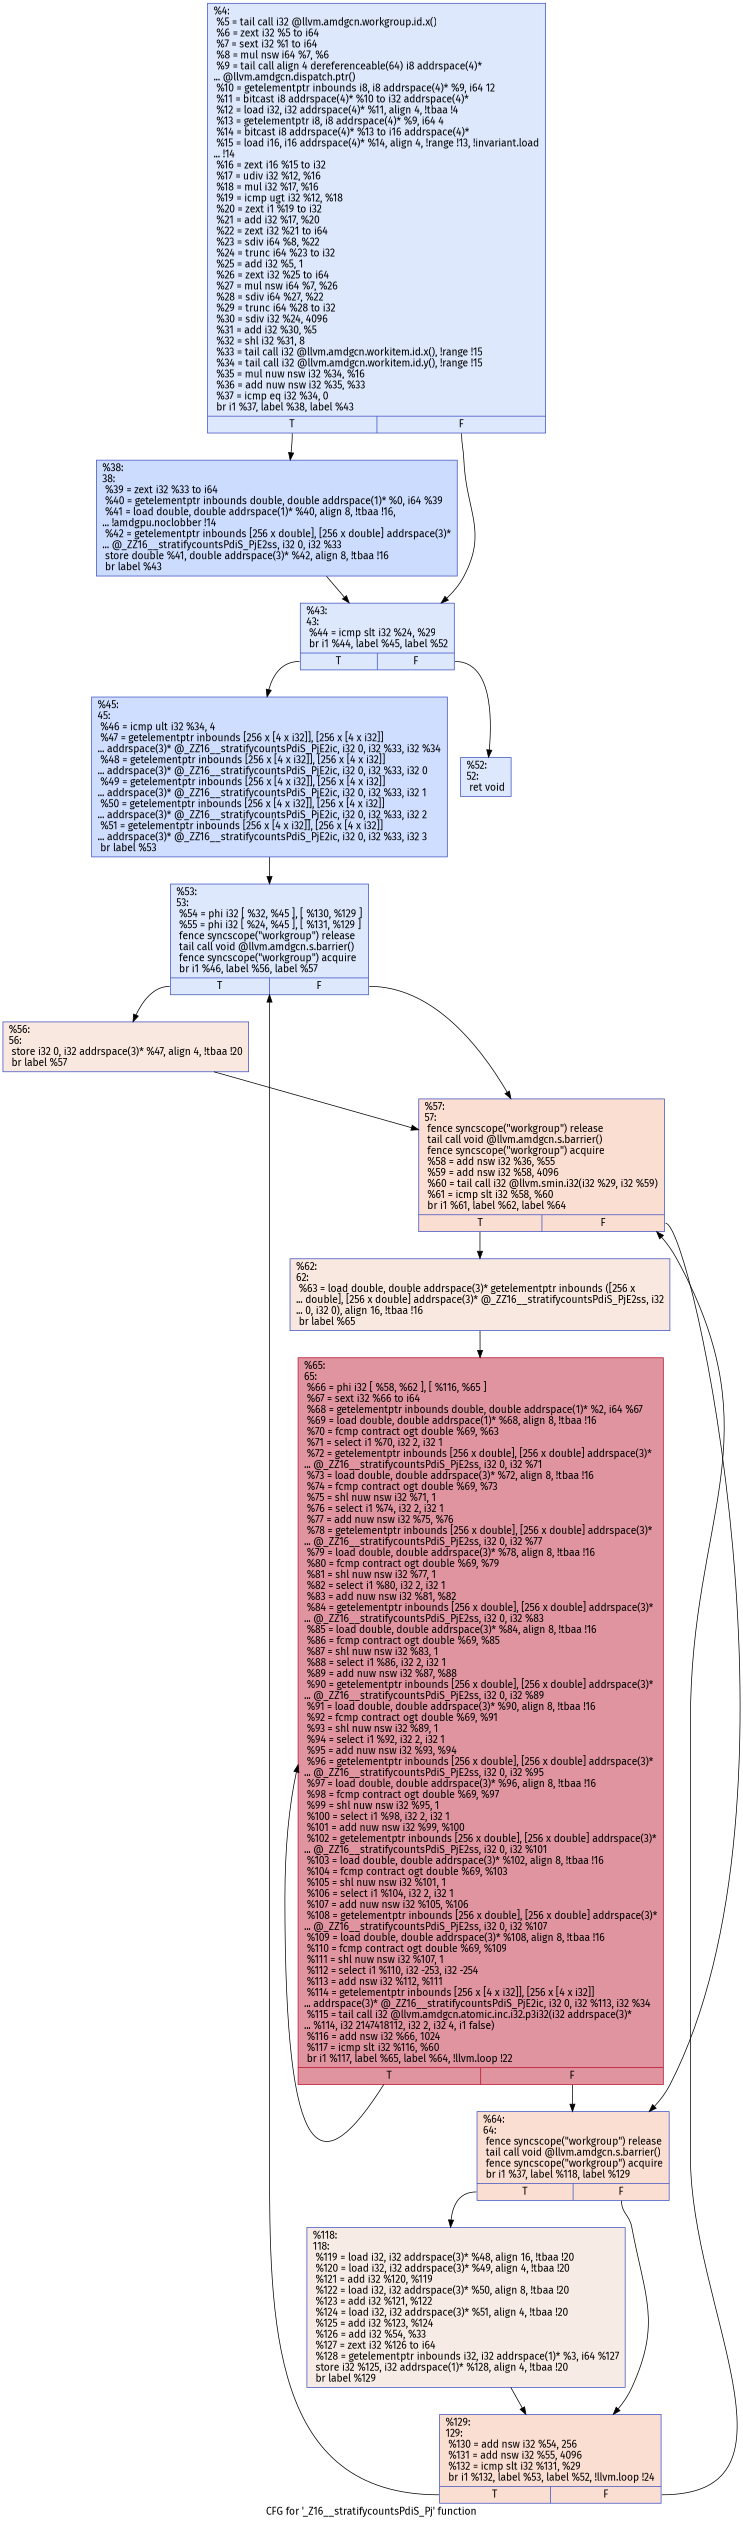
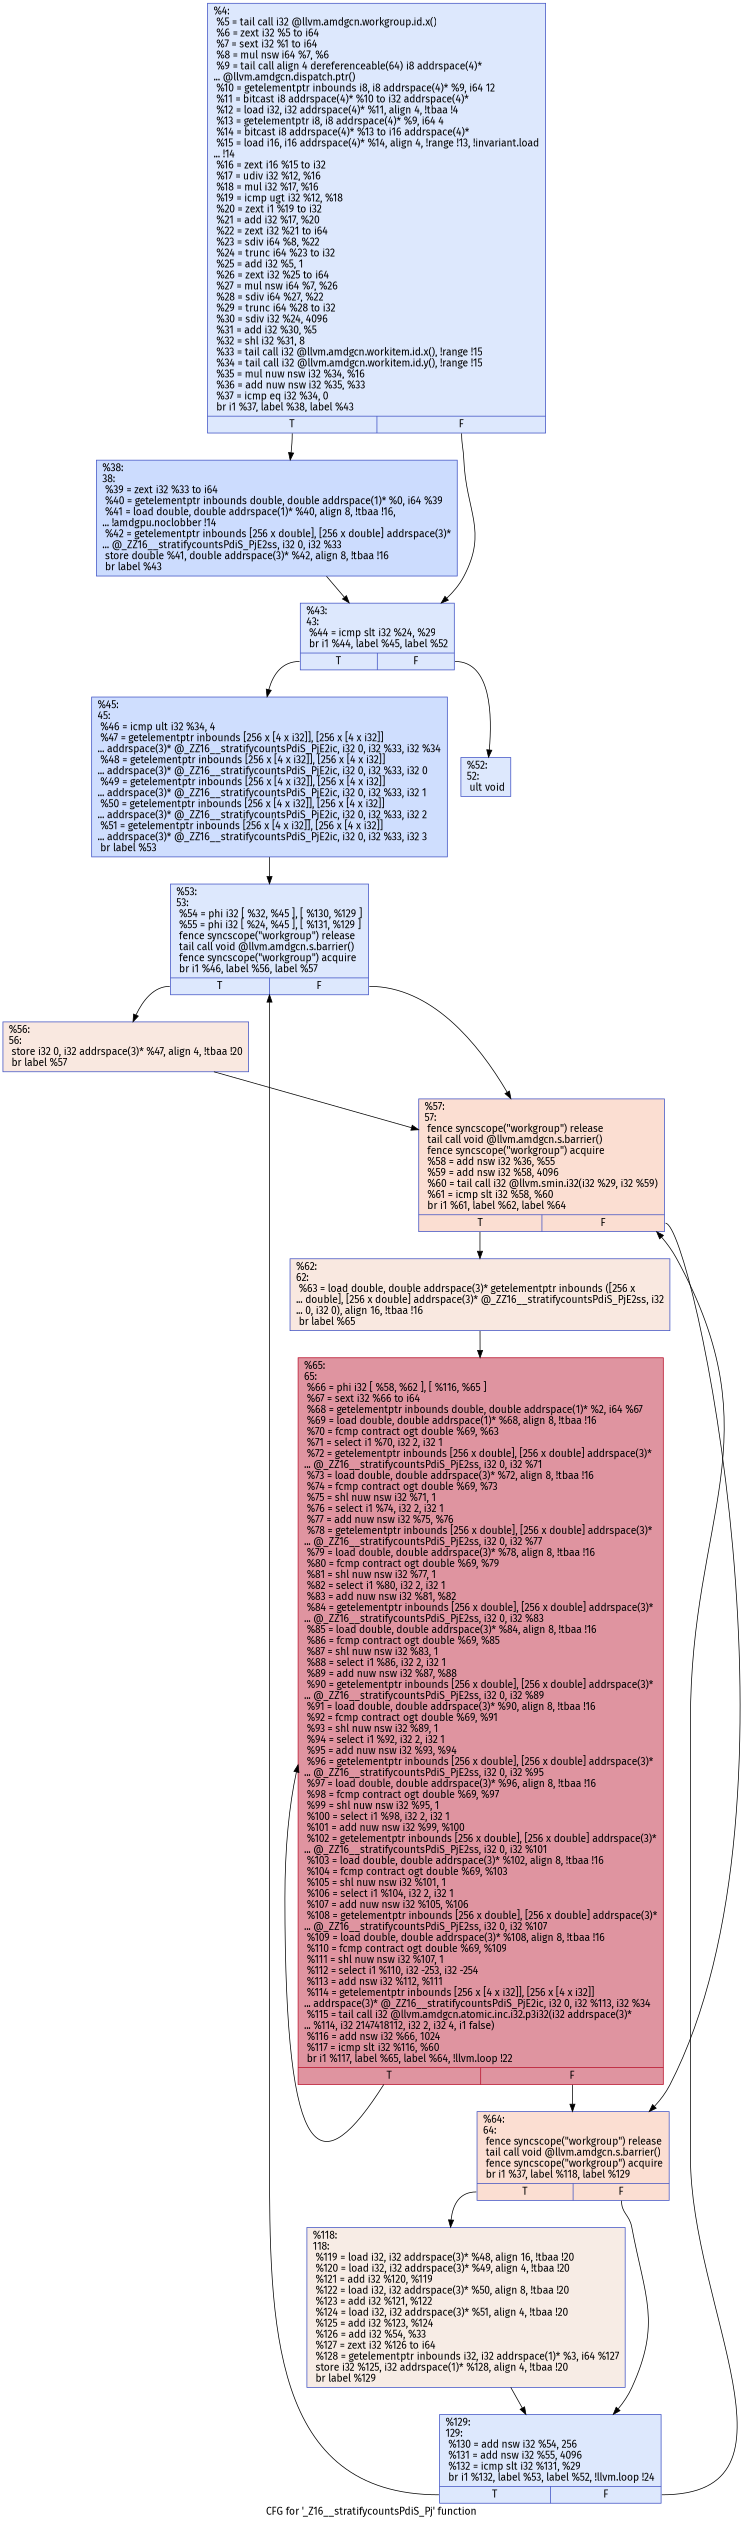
  digraph {
    fontname="Fira Sans"
    label="CFG for '_Z16__stratifycountsPdiS_Pj' function"
    node [color="#3d50c3ff" fillcolor="#b2ccfb70" fontname="Fira Sans" shape=record style=filled]
    edge [fontname="Fira Sans" tailport=s0]
    n1 [label="{%4:\l  %5 = tail call i32 @llvm.amdgcn.workgroup.id.x()\l  %6 = zext i32 %5 to i64\l  %7 = sext i32 %1 to i64\l  %8 = mul nsw i64 %7, %6\l  %9 = tail call align 4 dereferenceable(64) i8 addrspace(4)*\l... @llvm.amdgcn.dispatch.ptr()\l  %10 = getelementptr inbounds i8, i8 addrspace(4)* %9, i64 12\l  %11 = bitcast i8 addrspace(4)* %10 to i32 addrspace(4)*\l  %12 = load i32, i32 addrspace(4)* %11, align 4, !tbaa !4\l  %13 = getelementptr i8, i8 addrspace(4)* %9, i64 4\l  %14 = bitcast i8 addrspace(4)* %13 to i16 addrspace(4)*\l  %15 = load i16, i16 addrspace(4)* %14, align 4, !range !13, !invariant.load\l... !14\l  %16 = zext i16 %15 to i32\l  %17 = udiv i32 %12, %16\l  %18 = mul i32 %17, %16\l  %19 = icmp ugt i32 %12, %18\l  %20 = zext i1 %19 to i32\l  %21 = add i32 %17, %20\l  %22 = zext i32 %21 to i64\l  %23 = sdiv i64 %8, %22\l  %24 = trunc i64 %23 to i32\l  %25 = add i32 %5, 1\l  %26 = zext i32 %25 to i64\l  %27 = mul nsw i64 %7, %26\l  %28 = sdiv i64 %27, %22\l  %29 = trunc i64 %28 to i32\l  %30 = sdiv i32 %24, 4096\l  %31 = add i32 %30, %5\l  %32 = shl i32 %31, 8\l  %33 = tail call i32 @llvm.amdgcn.workitem.id.x(), !range !15\l  %34 = tail call i32 @llvm.amdgcn.workitem.id.y(), !range !15\l  %35 = mul nuw nsw i32 %34, %16\l  %36 = add nuw nsw i32 %35, %33\l  %37 = icmp eq i32 %34, 0\l  br i1 %37, label %38, label %43\l|{<s0>T|<s1>F}}"]
    n2 [fillcolor="#8caffe70" label="{%38:\l38:                                               \l  %39 = zext i32 %33 to i64\l  %40 = getelementptr inbounds double, double addrspace(1)* %0, i64 %39\l  %41 = load double, double addrspace(1)* %40, align 8, !tbaa !16,\l... !amdgpu.noclobber !14\l  %42 = getelementptr inbounds [256 x double], [256 x double] addrspace(3)*\l... @_ZZ16__stratifycountsPdiS_PjE2ss, i32 0, i32 %33\l  store double %41, double addrspace(3)* %42, align 8, !tbaa !16\l  br label %43\l}"]
    n3 [label="{%43:\l43:                                               \l  %44 = icmp slt i32 %24, %29\l  br i1 %44, label %45, label %52\l|{<s0>T|<s1>F}}"]
    n4 [fillcolor="#93b5fe70" label="{%45:\l45:                                               \l  %46 = icmp ult i32 %34, 4\l  %47 = getelementptr inbounds [256 x [4 x i32]], [256 x [4 x i32]]\l... addrspace(3)* @_ZZ16__stratifycountsPdiS_PjE2ic, i32 0, i32 %33, i32 %34\l  %48 = getelementptr inbounds [256 x [4 x i32]], [256 x [4 x i32]]\l... addrspace(3)* @_ZZ16__stratifycountsPdiS_PjE2ic, i32 0, i32 %33, i32 0\l  %49 = getelementptr inbounds [256 x [4 x i32]], [256 x [4 x i32]]\l... addrspace(3)* @_ZZ16__stratifycountsPdiS_PjE2ic, i32 0, i32 %33, i32 1\l  %50 = getelementptr inbounds [256 x [4 x i32]], [256 x [4 x i32]]\l... addrspace(3)* @_ZZ16__stratifycountsPdiS_PjE2ic, i32 0, i32 %33, i32 2\l  %51 = getelementptr inbounds [256 x [4 x i32]], [256 x [4 x i32]]\l... addrspace(3)* @_ZZ16__stratifycountsPdiS_PjE2ic, i32 0, i32 %33, i32 3\l  br label %53\l}"]
-   n5 [label="{%52:\l52:                                               \l  ret void\l}"]
+   n5 [label="{%52:\l52:                                               \l  ult void\l}"]
    n6 [label="{%53:\l53:                                               \l  %54 = phi i32 [ %32, %45 ], [ %130, %129 ]\l  %55 = phi i32 [ %24, %45 ], [ %131, %129 ]\l  fence syncscope(\"workgroup\") release\l  tail call void @llvm.amdgcn.s.barrier()\l  fence syncscope(\"workgroup\") acquire\l  br i1 %46, label %56, label %57\l|{<s0>T|<s1>F}}"]
    n7 [fillcolor="#f1ccb870" label="{%56:\l56:                                               \l  store i32 0, i32 addrspace(3)* %47, align 4, !tbaa !20\l  br label %57\l}"]
    n8 [fillcolor="#f7b59970" label="{%57:\l57:                                               \l  fence syncscope(\"workgroup\") release\l  tail call void @llvm.amdgcn.s.barrier()\l  fence syncscope(\"workgroup\") acquire\l  %58 = add nsw i32 %36, %55\l  %59 = add nsw i32 %58, 4096\l  %60 = tail call i32 @llvm.smin.i32(i32 %29, i32 %59)\l  %61 = icmp slt i32 %58, %60\l  br i1 %61, label %62, label %64\l|{<s0>T|<s1>F}}"]
    n9 [fillcolor="#f1ccb870" label="{%62:\l62:                                               \l  %63 = load double, double addrspace(3)* getelementptr inbounds ([256 x\l... double], [256 x double] addrspace(3)* @_ZZ16__stratifycountsPdiS_PjE2ss, i32\l... 0, i32 0), align 16, !tbaa !16\l  br label %65\l}"]
    n10 [fillcolor="#f7b59970" label="{%64:\l64:                                               \l  fence syncscope(\"workgroup\") release\l  tail call void @llvm.amdgcn.s.barrier()\l  fence syncscope(\"workgroup\") acquire\l  br i1 %37, label %118, label %129\l|{<s0>T|<s1>F}}"]
    n11 [color="#b70d28ff" fillcolor="#b70d2870" label="{%65:\l65:                                               \l  %66 = phi i32 [ %58, %62 ], [ %116, %65 ]\l  %67 = sext i32 %66 to i64\l  %68 = getelementptr inbounds double, double addrspace(1)* %2, i64 %67\l  %69 = load double, double addrspace(1)* %68, align 8, !tbaa !16\l  %70 = fcmp contract ogt double %69, %63\l  %71 = select i1 %70, i32 2, i32 1\l  %72 = getelementptr inbounds [256 x double], [256 x double] addrspace(3)*\l... @_ZZ16__stratifycountsPdiS_PjE2ss, i32 0, i32 %71\l  %73 = load double, double addrspace(3)* %72, align 8, !tbaa !16\l  %74 = fcmp contract ogt double %69, %73\l  %75 = shl nuw nsw i32 %71, 1\l  %76 = select i1 %74, i32 2, i32 1\l  %77 = add nuw nsw i32 %75, %76\l  %78 = getelementptr inbounds [256 x double], [256 x double] addrspace(3)*\l... @_ZZ16__stratifycountsPdiS_PjE2ss, i32 0, i32 %77\l  %79 = load double, double addrspace(3)* %78, align 8, !tbaa !16\l  %80 = fcmp contract ogt double %69, %79\l  %81 = shl nuw nsw i32 %77, 1\l  %82 = select i1 %80, i32 2, i32 1\l  %83 = add nuw nsw i32 %81, %82\l  %84 = getelementptr inbounds [256 x double], [256 x double] addrspace(3)*\l... @_ZZ16__stratifycountsPdiS_PjE2ss, i32 0, i32 %83\l  %85 = load double, double addrspace(3)* %84, align 8, !tbaa !16\l  %86 = fcmp contract ogt double %69, %85\l  %87 = shl nuw nsw i32 %83, 1\l  %88 = select i1 %86, i32 2, i32 1\l  %89 = add nuw nsw i32 %87, %88\l  %90 = getelementptr inbounds [256 x double], [256 x double] addrspace(3)*\l... @_ZZ16__stratifycountsPdiS_PjE2ss, i32 0, i32 %89\l  %91 = load double, double addrspace(3)* %90, align 8, !tbaa !16\l  %92 = fcmp contract ogt double %69, %91\l  %93 = shl nuw nsw i32 %89, 1\l  %94 = select i1 %92, i32 2, i32 1\l  %95 = add nuw nsw i32 %93, %94\l  %96 = getelementptr inbounds [256 x double], [256 x double] addrspace(3)*\l... @_ZZ16__stratifycountsPdiS_PjE2ss, i32 0, i32 %95\l  %97 = load double, double addrspace(3)* %96, align 8, !tbaa !16\l  %98 = fcmp contract ogt double %69, %97\l  %99 = shl nuw nsw i32 %95, 1\l  %100 = select i1 %98, i32 2, i32 1\l  %101 = add nuw nsw i32 %99, %100\l  %102 = getelementptr inbounds [256 x double], [256 x double] addrspace(3)*\l... @_ZZ16__stratifycountsPdiS_PjE2ss, i32 0, i32 %101\l  %103 = load double, double addrspace(3)* %102, align 8, !tbaa !16\l  %104 = fcmp contract ogt double %69, %103\l  %105 = shl nuw nsw i32 %101, 1\l  %106 = select i1 %104, i32 2, i32 1\l  %107 = add nuw nsw i32 %105, %106\l  %108 = getelementptr inbounds [256 x double], [256 x double] addrspace(3)*\l... @_ZZ16__stratifycountsPdiS_PjE2ss, i32 0, i32 %107\l  %109 = load double, double addrspace(3)* %108, align 8, !tbaa !16\l  %110 = fcmp contract ogt double %69, %109\l  %111 = shl nuw nsw i32 %107, 1\l  %112 = select i1 %110, i32 -253, i32 -254\l  %113 = add nsw i32 %112, %111\l  %114 = getelementptr inbounds [256 x [4 x i32]], [256 x [4 x i32]]\l... addrspace(3)* @_ZZ16__stratifycountsPdiS_PjE2ic, i32 0, i32 %113, i32 %34\l  %115 = tail call i32 @llvm.amdgcn.atomic.inc.i32.p3i32(i32 addrspace(3)*\l... %114, i32 2147418112, i32 2, i32 4, i1 false)\l  %116 = add nsw i32 %66, 1024\l  %117 = icmp slt i32 %116, %60\l  br i1 %117, label %65, label %64, !llvm.loop !22\l|{<s0>T|<s1>F}}"]
    n12 [fillcolor="#ecd3c570" label="{%118:\l118:                                              \l  %119 = load i32, i32 addrspace(3)* %48, align 16, !tbaa !20\l  %120 = load i32, i32 addrspace(3)* %49, align 4, !tbaa !20\l  %121 = add i32 %120, %119\l  %122 = load i32, i32 addrspace(3)* %50, align 8, !tbaa !20\l  %123 = add i32 %121, %122\l  %124 = load i32, i32 addrspace(3)* %51, align 4, !tbaa !20\l  %125 = add i32 %123, %124\l  %126 = add i32 %54, %33\l  %127 = zext i32 %126 to i64\l  %128 = getelementptr inbounds i32, i32 addrspace(1)* %3, i64 %127\l  store i32 %125, i32 addrspace(1)* %128, align 4, !tbaa !20\l  br label %129\l}"]
-   n13 [fillcolor="#f7b59970" label="{%129:\l129:                                              \l  %130 = add nsw i32 %54, 256\l  %131 = add nsw i32 %55, 4096\l  %132 = icmp slt i32 %131, %29\l  br i1 %132, label %53, label %52, !llvm.loop !24\l|{<s0>T|<s1>F}}"]
+   n13 [label="{%129:\l129:                                              \l  %130 = add nsw i32 %54, 256\l  %131 = add nsw i32 %55, 4096\l  %132 = icmp slt i32 %131, %29\l  br i1 %132, label %53, label %52, !llvm.loop !24\l|{<s0>T|<s1>F}}"]
    n1 -> n2
    n1 -> n3 [tailport=s1]
    n2 -> n3
    n3 -> n4
    n3 -> n5 [tailport=s1]
    n4 -> n6
    n6 -> n7
    n6 -> n8 [tailport=s1]
    n7 -> n8
    n8 -> n9
    n8 -> n10 [tailport=s1]
    n9 -> n11
    n10 -> n12
    n10 -> n13 [tailport=s1]
    n11 -> n10 [tailport=s1]
    n11 -> n11
    n12 -> n13
    n13 -> n6
    n13 -> n8 [tailport=s1]
  }
